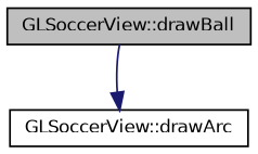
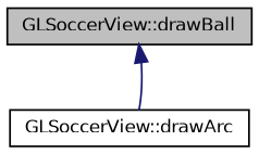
  digraph {
    rankdir=TB
    node [color=black fontname=Helvetica fontsize=10 shape=record style=filled]
    n1 [fillcolor=grey75 fontcolor=black height=0.2 label="GLSoccerView::drawBall" width=0.4]
    n2 [fillcolor=white height=0.2 label="GLSoccerView::drawArc" width=0.4]
-   n1 -> n2 [color=midnightblue fontname=Helvetica fontsize=10 labelfontname=Helvetica labelfontsize=10 style=solid]
+   n2 -> n1 [color=midnightblue fontname=Helvetica fontsize=10 labelfontname=Helvetica labelfontsize=10 style=solid]
  }
